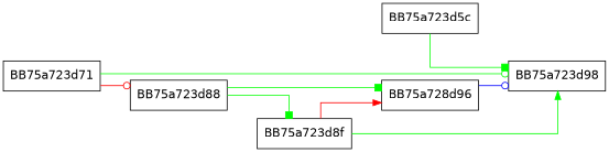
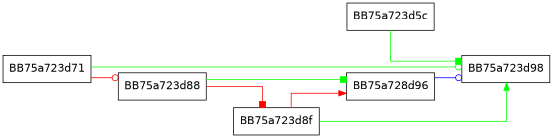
  digraph {
    fontname="DejaVu Sans"
    rankdir=LR
    splines=ortho
    node [fontname="DejaVu Sans" shape=box]
    edge [arrowhead=box color=green fontname="DejaVu Sans"]
    BB75a723d5c
    BB75a723d98
    BB75a723d71
    BB75a723d88
    n5 [label=BB75a728d96]
    BB75a723d8f
    BB75a723d5c -> BB75a723d98
    BB75a723d71 -> BB75a723d98 [arrowhead=odot]
    BB75a723d71 -> BB75a723d88 [arrowhead=odot color=red]
    BB75a723d88 -> n5
-   BB75a723d88 -> BB75a723d8f
+   BB75a723d88 -> BB75a723d8f [color=red]
    n5 -> BB75a723d98 [arrowhead=odot color=blue]
    BB75a723d8f -> BB75a723d98 [arrowhead=normal]
    BB75a723d8f -> n5 [arrowhead=normal color=red]
  }
